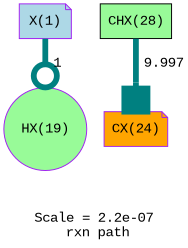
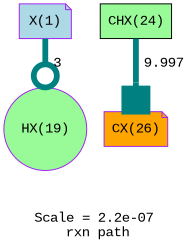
  digraph {
    fontname="Liberation Mono"
    label="Scale = 2.2e-07\l rxn path"
    node [color=purple fillcolor=palegreen fontname="Liberation Mono" shape=note style=filled]
    edge [arrowsize=3 color=teal fontname="Liberation Mono" style="setlinewidth(6)"]
    n1 [fillcolor=lightblue label="X(1)"]
    n2 [label="HX(19)" shape=circle]
-   n3 [color=black label="CHX(28)" shape=box]
-   n4 [fillcolor=orange label="CX(24)"]
-   n1 -> n2 [arrowhead=odot label=" 1"]
+   n3 [color=black label="CHX(24)" shape=box]
+   n4 [fillcolor=orange label="CX(26)"]
+   n1 -> n2 [arrowhead=odot label=" 3"]
    n3 -> n4 [arrowhead=box label=" 9.997"]
  }
